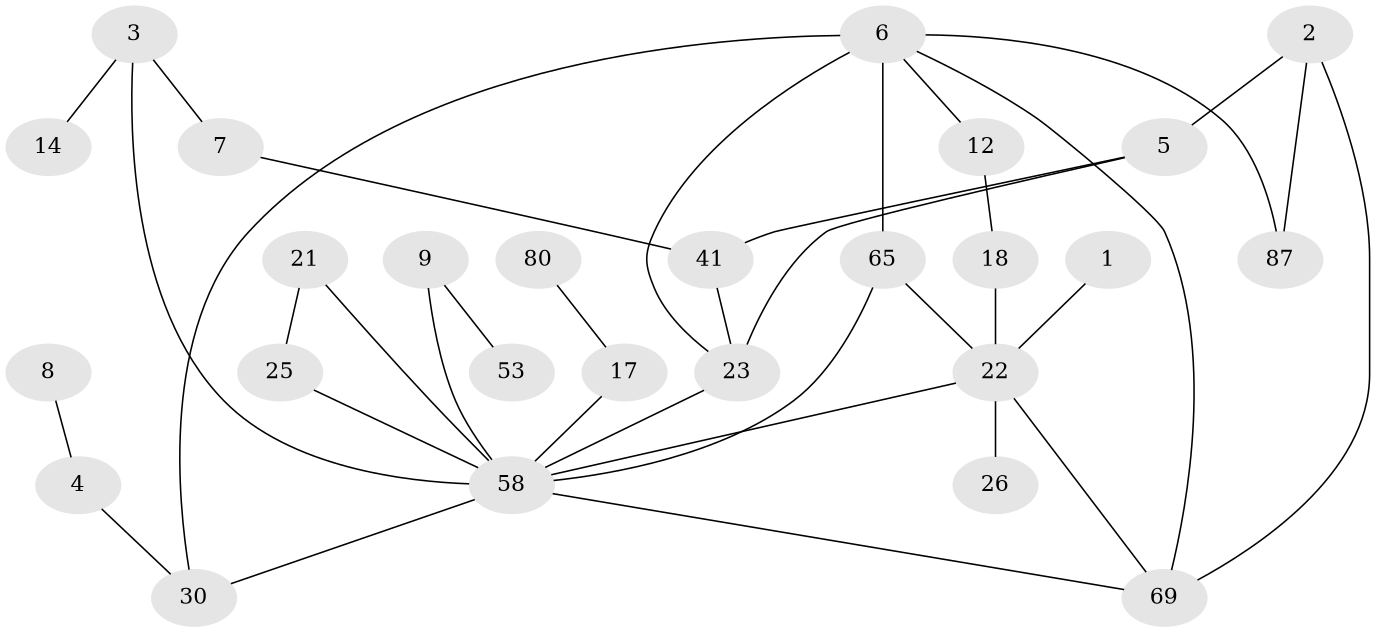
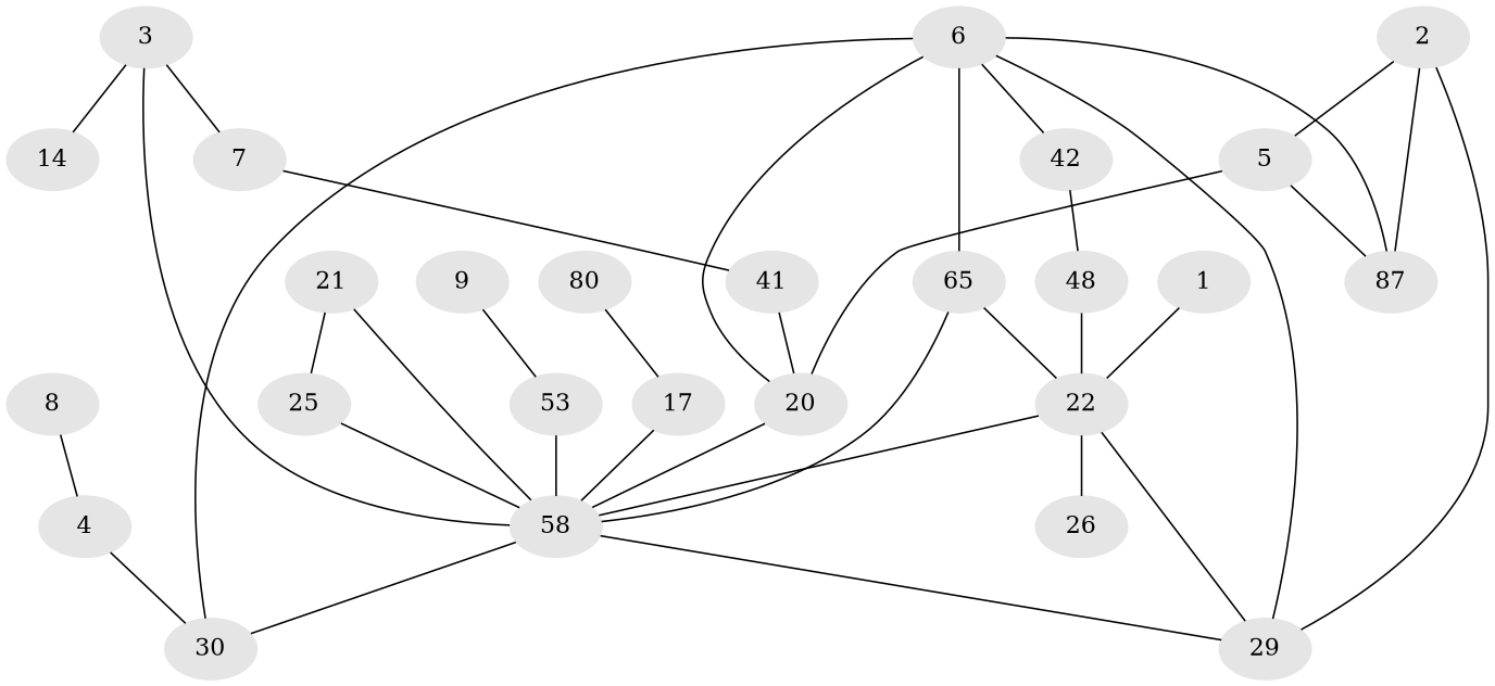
  graph {
    node [color=gray90 style=filled]
    edge [weight=1.0]
    1
    22
-   29 [label=69]
+   29
    n4 [label=58]
    26
    n6 [label=87]
    2
    5
    3
    7
    14
    n12 [label=41]
    30
    4
-   23
+   23 [label=20]
    6
    n17 [label=65]
-   12
-   18
+   12 [label=42]
+   18 [label=48]
    8
    n21 [label=53]
    9
    n23 [label=80]
    17
    25
    21
    1 -- 22
    22 -- 29
    22 -- n4
    22 -- 26
    n4 -- 29
    n4 -- 30
    2 -- 29
    2 -- n6
    2 -- 5
-   5 -- n12
+   5 -- n6
    5 -- 23
    3 -- n4
    3 -- 7
    3 -- 14
    7 -- n12 [weight=2.0]
    n12 -- 23 [weight=2.0]
    4 -- 30
    23 -- n4
    6 -- 29
    6 -- n6
    6 -- 30
    6 -- 23 [weight=2.0]
    6 -- n17
    6 -- 12
    n17 -- 22
    n17 -- n4
    12 -- 18
    18 -- 22
    8 -- 4
-   9 -- n4 [weight=3.0]
+   n21 -- n4 [weight=3.0]
    9 -- n21
    n23 -- 17
    17 -- n4
    25 -- n4
    21 -- n4
    21 -- 25
  }
